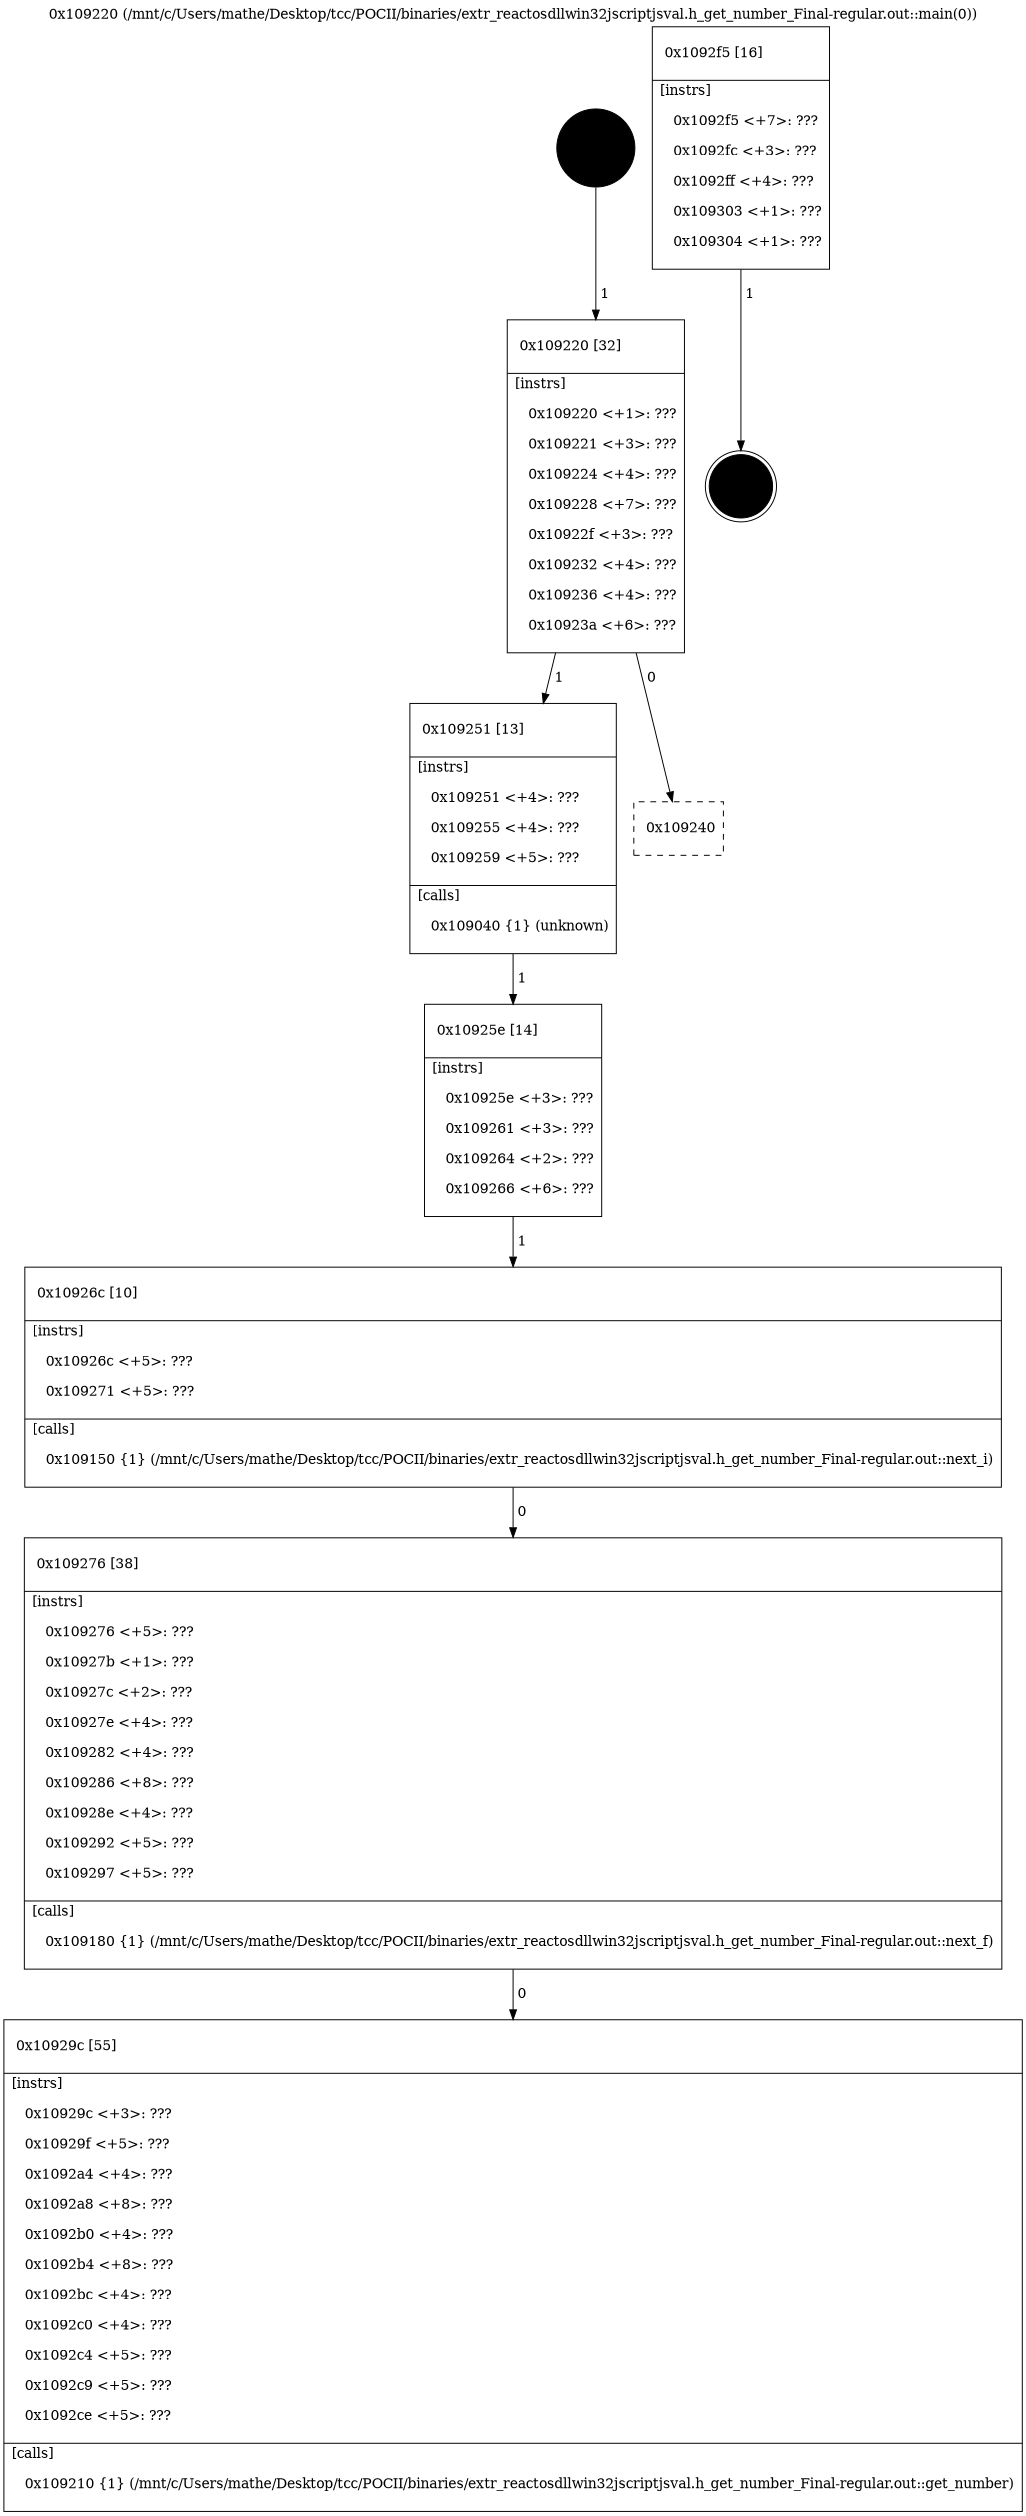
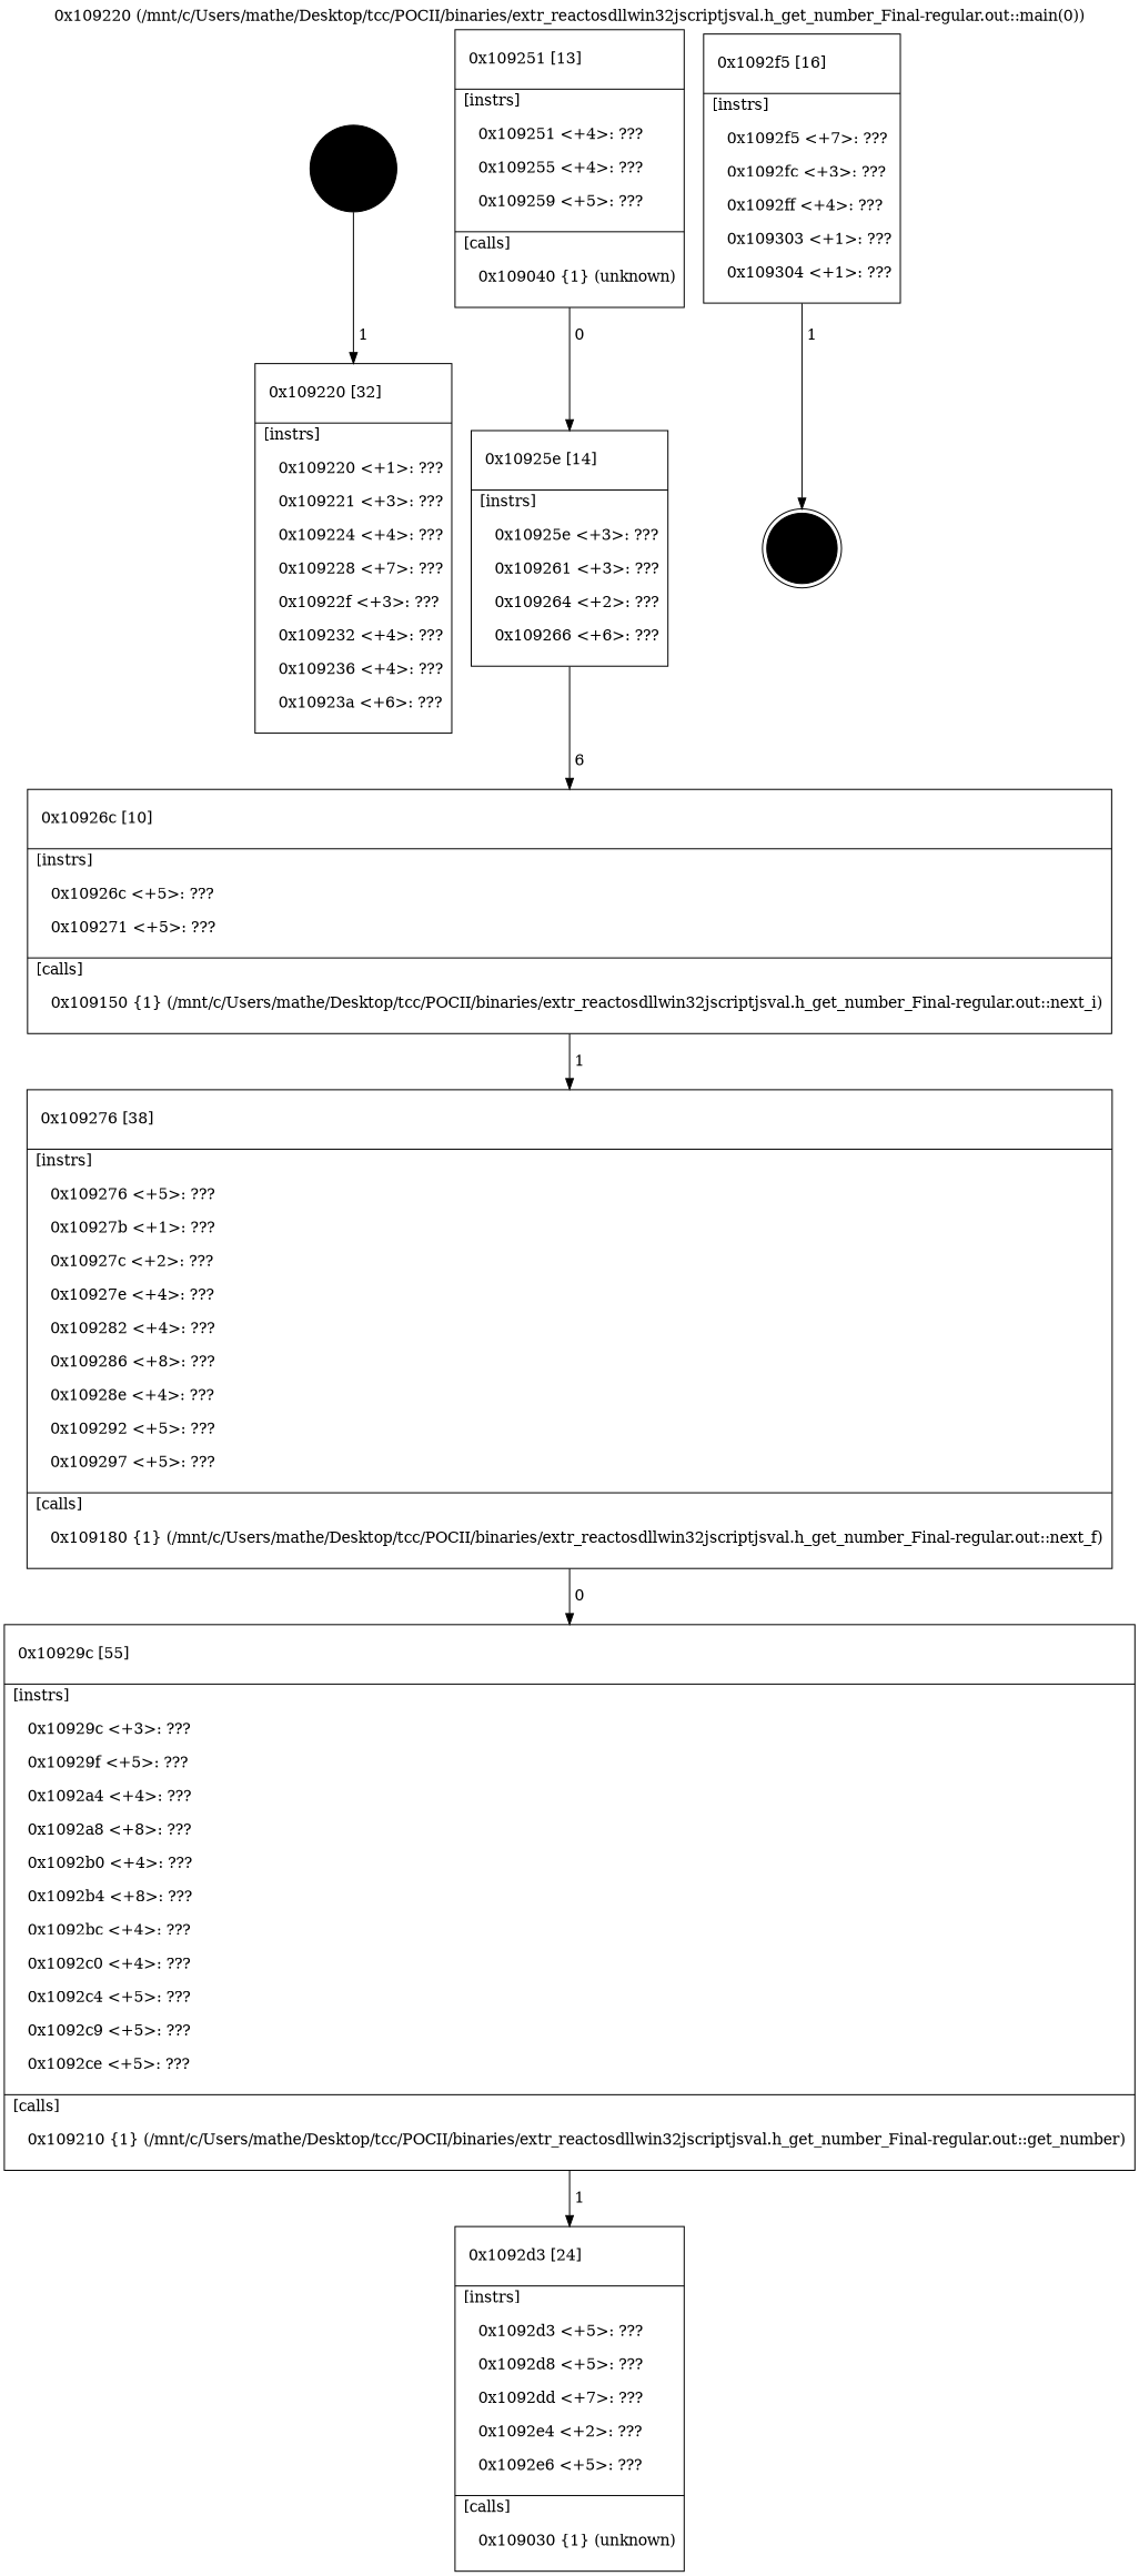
  digraph {
    label="0x109220 (/mnt/c/Users/mathe/Desktop/tcc/POCII/binaries/extr_reactosdllwin32jscriptjsval.h_get_number_Final-regular.out::main(0))"
    labelloc=t
    node [shape=record]
    Entry [fillcolor=black height=0.3 shape=circle style=filled width=0.3]
    n2 [label="{\n     0x109220 [32]\l\n     | [instrs]\l\n     &nbsp;&nbsp;0x109220 \<+1\>: ???\l\n     &nbsp;&nbsp;0x109221 \<+3\>: ???\l\n     &nbsp;&nbsp;0x109224 \<+4\>: ???\l\n     &nbsp;&nbsp;0x109228 \<+7\>: ???\l\n     &nbsp;&nbsp;0x10922f \<+3\>: ???\l\n     &nbsp;&nbsp;0x109232 \<+4\>: ???\l\n     &nbsp;&nbsp;0x109236 \<+4\>: ???\l\n     &nbsp;&nbsp;0x10923a \<+6\>: ???\l\n  }"]
    n3 [label="{\n     0x109251 [13]\l\n     | [instrs]\l\n     &nbsp;&nbsp;0x109251 \<+4\>: ???\l\n     &nbsp;&nbsp;0x109255 \<+4\>: ???\l\n     &nbsp;&nbsp;0x109259 \<+5\>: ???\l\n     | [calls]\l\n     &nbsp;&nbsp;0x109040 \{1\} (unknown)\l\n  }"]
-   n4 [label="{\n     0x109240\l\n  }" style=dashed]
    n5 [label="{\n     0x10925e [14]\l\n     | [instrs]\l\n     &nbsp;&nbsp;0x10925e \<+3\>: ???\l\n     &nbsp;&nbsp;0x109261 \<+3\>: ???\l\n     &nbsp;&nbsp;0x109264 \<+2\>: ???\l\n     &nbsp;&nbsp;0x109266 \<+6\>: ???\l\n  }"]
    n6 [label="{\n     0x10926c [10]\l\n     | [instrs]\l\n     &nbsp;&nbsp;0x10926c \<+5\>: ???\l\n     &nbsp;&nbsp;0x109271 \<+5\>: ???\l\n     | [calls]\l\n     &nbsp;&nbsp;0x109150 \{1\} (/mnt/c/Users/mathe/Desktop/tcc/POCII/binaries/extr_reactosdllwin32jscriptjsval.h_get_number_Final-regular.out::next_i)\l\n  }"]
    n7 [label="{\n     0x109276 [38]\l\n     | [instrs]\l\n     &nbsp;&nbsp;0x109276 \<+5\>: ???\l\n     &nbsp;&nbsp;0x10927b \<+1\>: ???\l\n     &nbsp;&nbsp;0x10927c \<+2\>: ???\l\n     &nbsp;&nbsp;0x10927e \<+4\>: ???\l\n     &nbsp;&nbsp;0x109282 \<+4\>: ???\l\n     &nbsp;&nbsp;0x109286 \<+8\>: ???\l\n     &nbsp;&nbsp;0x10928e \<+4\>: ???\l\n     &nbsp;&nbsp;0x109292 \<+5\>: ???\l\n     &nbsp;&nbsp;0x109297 \<+5\>: ???\l\n     | [calls]\l\n     &nbsp;&nbsp;0x109180 \{1\} (/mnt/c/Users/mathe/Desktop/tcc/POCII/binaries/extr_reactosdllwin32jscriptjsval.h_get_number_Final-regular.out::next_f)\l\n  }"]
    n8 [label="{\n     0x10929c [55]\l\n     | [instrs]\l\n     &nbsp;&nbsp;0x10929c \<+3\>: ???\l\n     &nbsp;&nbsp;0x10929f \<+5\>: ???\l\n     &nbsp;&nbsp;0x1092a4 \<+4\>: ???\l\n     &nbsp;&nbsp;0x1092a8 \<+8\>: ???\l\n     &nbsp;&nbsp;0x1092b0 \<+4\>: ???\l\n     &nbsp;&nbsp;0x1092b4 \<+8\>: ???\l\n     &nbsp;&nbsp;0x1092bc \<+4\>: ???\l\n     &nbsp;&nbsp;0x1092c0 \<+4\>: ???\l\n     &nbsp;&nbsp;0x1092c4 \<+5\>: ???\l\n     &nbsp;&nbsp;0x1092c9 \<+5\>: ???\l\n     &nbsp;&nbsp;0x1092ce \<+5\>: ???\l\n     | [calls]\l\n     &nbsp;&nbsp;0x109210 \{1\} (/mnt/c/Users/mathe/Desktop/tcc/POCII/binaries/extr_reactosdllwin32jscriptjsval.h_get_number_Final-regular.out::get_number)\l\n  }"]
    Exit [fillcolor=black height=0.3 peripheries=2 shape=circle style=filled width=0.3]
+   n10 [label="{\n     0x1092d3 [24]\l\n     | [instrs]\l\n     &nbsp;&nbsp;0x1092d3 \<+5\>: ???\l\n     &nbsp;&nbsp;0x1092d8 \<+5\>: ???\l\n     &nbsp;&nbsp;0x1092dd \<+7\>: ???\l\n     &nbsp;&nbsp;0x1092e4 \<+2\>: ???\l\n     &nbsp;&nbsp;0x1092e6 \<+5\>: ???\l\n     | [calls]\l\n     &nbsp;&nbsp;0x109030 \{1\} (unknown)\l\n  }"]
    n11 [label="{\n     0x1092f5 [16]\l\n     | [instrs]\l\n     &nbsp;&nbsp;0x1092f5 \<+7\>: ???\l\n     &nbsp;&nbsp;0x1092fc \<+3\>: ???\l\n     &nbsp;&nbsp;0x1092ff \<+4\>: ???\l\n     &nbsp;&nbsp;0x109303 \<+1\>: ???\l\n     &nbsp;&nbsp;0x109304 \<+1\>: ???\l\n  }"]
    Entry -> n2 [label=" 1"]
-   n2 -> n3 [label=" 1"]
-   n2 -> n4 [label=" 0"]
-   n3 -> n5 [label=" 1"]
-   n5 -> n6 [label=" 1"]
-   n6 -> n7 [label=" 0"]
+   n3 -> n5 [label=" 0"]
+   n5 -> n6 [label=" 6"]
+   n6 -> n7 [label=" 1"]
    n7 -> n8 [label=" 0"]
+   n8 -> n10 [label=" 1"]
    n11 -> Exit [label=" 1"]
  }
